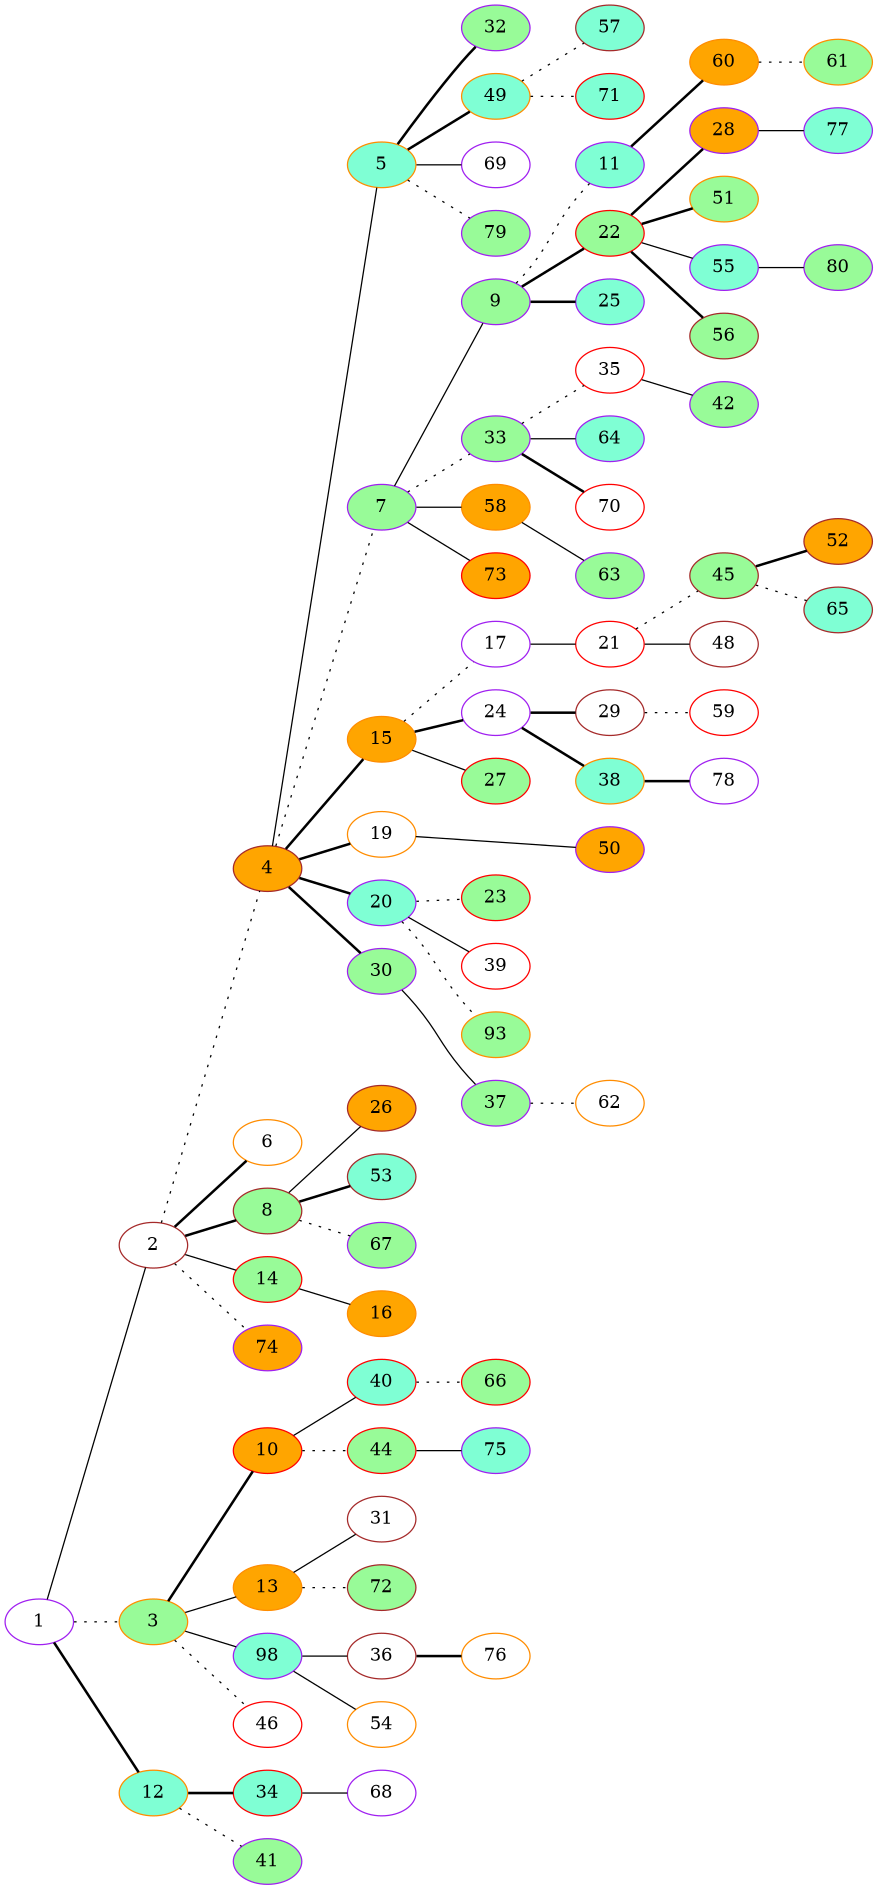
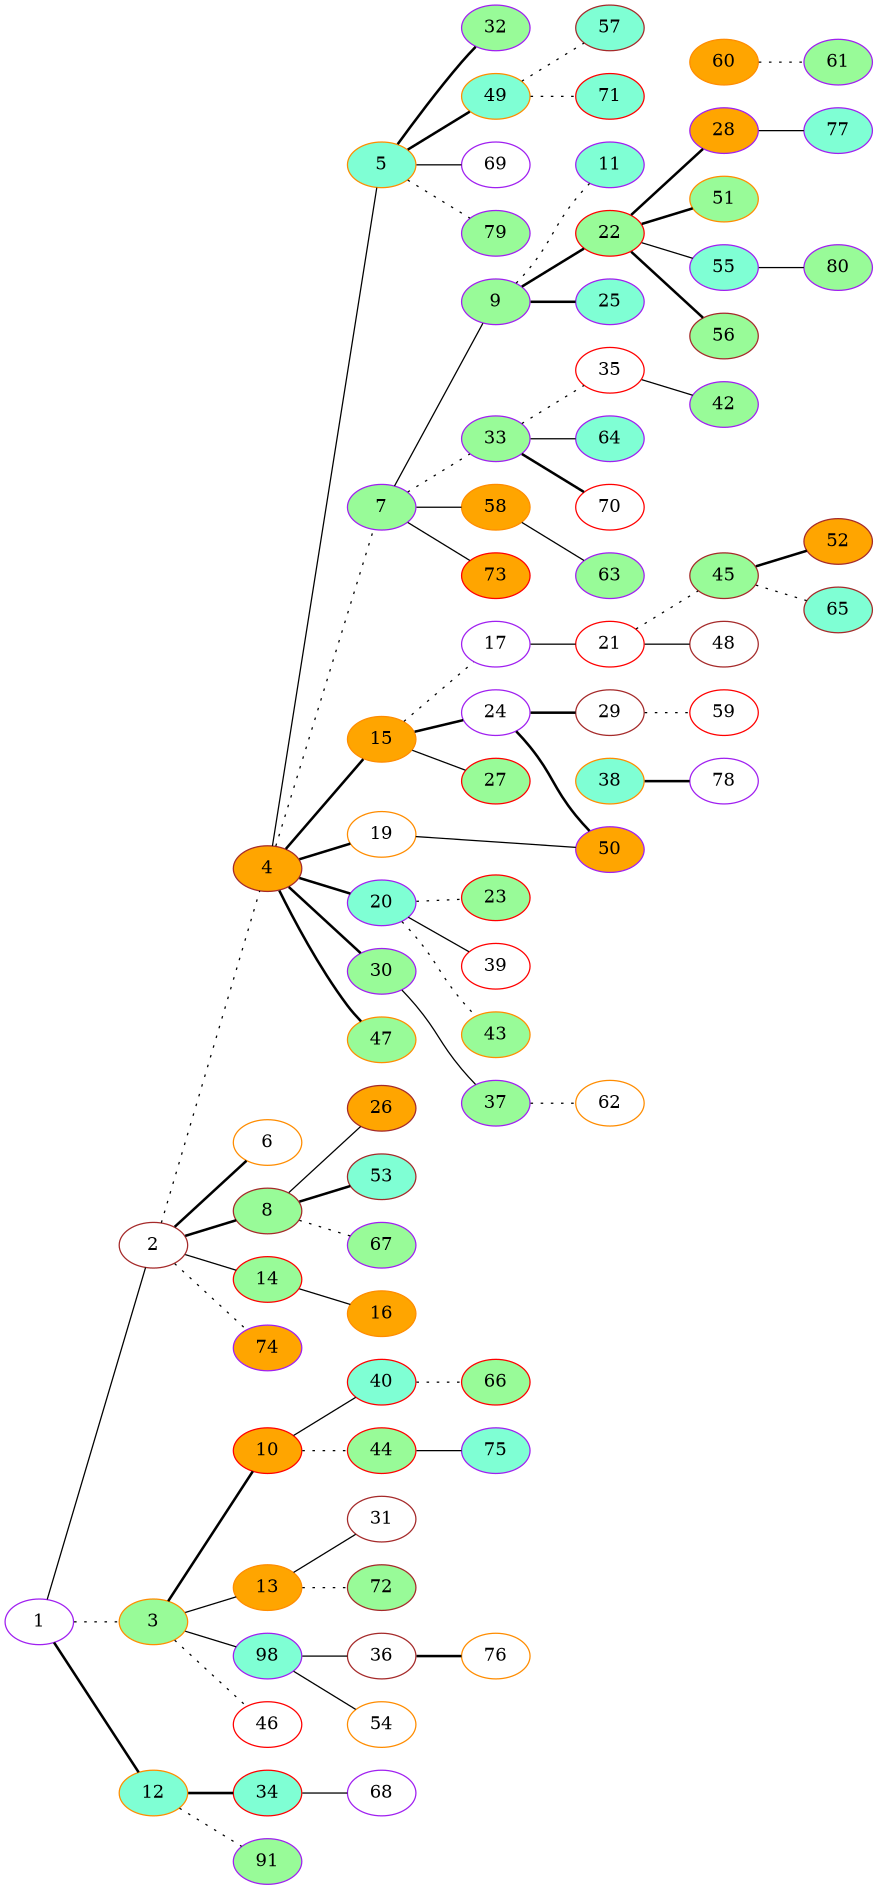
  graph {
    rankdir=LR
    node [color=purple fillcolor=palegreen style=filled]
    edge [style=solid]
    1 [fillcolor=white]
    2 [color=brown fillcolor=white]
    3 [color=darkorange]
    12 [color=darkorange fillcolor=aquamarine]
    4 [color=brown fillcolor=orange]
    6 [color=darkorange fillcolor=white]
    8 [color=brown]
    14 [color=red]
    74 [fillcolor=orange]
    10 [color=red fillcolor=orange]
    13 [color=darkorange fillcolor=orange]
    n12 [fillcolor=aquamarine label=98]
    46 [color=red fillcolor=white]
    34 [color=red fillcolor=aquamarine]
-   41
+   41 [label=91]
    5 [color=darkorange fillcolor=aquamarine]
    7
    15 [color=darkorange fillcolor=orange]
    19 [color=darkorange fillcolor=white]
    20 [fillcolor=aquamarine]
    30
+   47 [color=darkorange]
    26 [color=brown fillcolor=orange]
    53 [color=brown fillcolor=aquamarine]
    67
    16 [color=darkorange fillcolor=orange]
    40 [color=red fillcolor=aquamarine]
    44 [color=red]
    31 [color=brown fillcolor=white]
    72 [color=brown]
    36 [color=brown fillcolor=white]
    54 [color=darkorange fillcolor=white]
    32
    49 [color=darkorange fillcolor=aquamarine]
    69 [fillcolor=white]
    79
    9
    33
    58 [color=darkorange fillcolor=orange]
    73 [color=red fillcolor=orange]
    17 [fillcolor=white]
    24 [fillcolor=white]
    27 [color=red]
    50 [fillcolor=orange]
    23 [color=red]
    39 [color=red fillcolor=white]
-   43 [color=darkorange label=93]
+   43 [color=darkorange]
    37
    57 [color=brown fillcolor=aquamarine]
    71 [color=red fillcolor=aquamarine]
    11 [fillcolor=aquamarine]
    22 [color=red]
    25 [fillcolor=aquamarine]
    35 [color=red fillcolor=white]
    64 [fillcolor=aquamarine]
    70 [color=red fillcolor=white]
    63
    60 [color=darkorange fillcolor=orange]
    28 [fillcolor=orange]
    51 [color=darkorange]
    55 [fillcolor=aquamarine]
    56 [color=brown]
    66 [color=red]
    75 [fillcolor=aquamarine]
-   61 [color=darkorange]
+   61
    68 [fillcolor=white]
    21 [color=red fillcolor=white]
    29 [color=brown fillcolor=white]
    38 [color=darkorange fillcolor=aquamarine]
    45 [color=brown]
    48 [color=brown fillcolor=white]
    76 [color=darkorange fillcolor=white]
    52 [color=brown fillcolor=orange]
    65 [color=brown fillcolor=aquamarine]
    77 [fillcolor=aquamarine]
    80
    59 [color=red fillcolor=white]
    78 [fillcolor=white]
    62 [color=darkorange fillcolor=white]
    42
    1 -- 2
    1 -- 3 [style=dotted]
    1 -- 12 [style=bold]
    2 -- 4 [style=dotted]
    2 -- 6 [style=bold]
    2 -- 8 [style=bold]
    2 -- 14
    2 -- 74 [style=dotted]
    3 -- 10 [style=bold]
    3 -- 13
    3 -- n12
    3 -- 46 [style=dotted]
    12 -- 34 [style=bold]
    12 -- 41 [style=dotted]
    4 -- 5
    4 -- 7 [style=dotted]
    4 -- 15 [style=bold]
    4 -- 19 [style=bold]
    4 -- 20 [style=bold]
    4 -- 30 [style=bold]
+   4 -- 47 [style=bold]
    8 -- 26
    8 -- 53 [style=bold]
    8 -- 67 [style=dotted]
    14 -- 16
    10 -- 40
    10 -- 44 [style=dotted]
    13 -- 31
    13 -- 72 [style=dotted]
    n12 -- 36
    n12 -- 54
    34 -- 68
    5 -- 32 [style=bold]
    5 -- 49 [style=bold]
    5 -- 69
    5 -- 79 [style=dotted]
    7 -- 9
    7 -- 33 [style=dotted]
    7 -- 58
    7 -- 73
    15 -- 17 [style=dotted]
    15 -- 24 [style=bold]
    15 -- 27
    19 -- 50
    20 -- 23 [style=dotted]
    20 -- 39
    20 -- 43 [style=dotted]
    30 -- 37
    40 -- 66 [style=dotted]
    44 -- 75
    36 -- 76 [style=bold]
    49 -- 57 [style=dotted]
    49 -- 71 [style=dotted]
    9 -- 11 [style=dotted]
    9 -- 22 [style=bold]
    9 -- 25 [style=bold]
    33 -- 35 [style=dotted]
    33 -- 64
    33 -- 70 [style=bold]
    58 -- 63
    17 -- 21
    24 -- 29 [style=bold]
-   24 -- 38 [style=bold]
+   24 -- 50 [style=bold]
    37 -- 62 [style=dotted]
-   11 -- 60 [style=bold]
    22 -- 28 [style=bold]
    22 -- 51 [style=bold]
    22 -- 55
    22 -- 56 [style=bold]
    35 -- 42
    60 -- 61 [style=dotted]
    28 -- 77
    55 -- 80
    21 -- 45 [style=dotted]
    21 -- 48
    29 -- 59 [style=dotted]
    38 -- 78 [style=bold]
    45 -- 52 [style=bold]
    45 -- 65 [style=dotted]
  }
